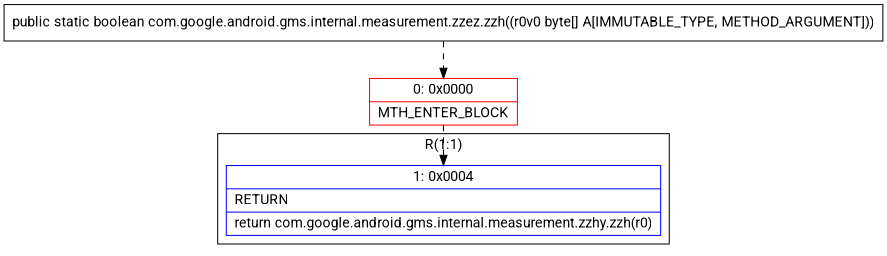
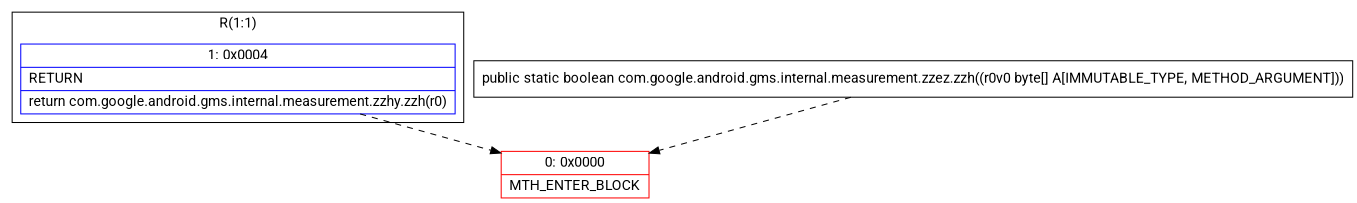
  digraph {
    fontname=Roboto
    node [shape=record fontname=Roboto]
    edge [style=dashed fontname=Roboto]
    n1 [color=blue label="{1\:\ 0x0004|RETURN\l|return com.google.android.gms.internal.measurement.zzhy.zzh(r0)\l}"]
    n2 [color=red label="{0\:\ 0x0000|MTH_ENTER_BLOCK\l}"]
    n3 [label="{public static boolean com.google.android.gms.internal.measurement.zzez.zzh((r0v0 byte[] A[IMMUTABLE_TYPE, METHOD_ARGUMENT])) }"]
    subgraph cluster_1 {
      label="R(1:1)"
      n1
    }
-   n2 -> n1
+   n1 -> n2
    n3 -> n2
  }
